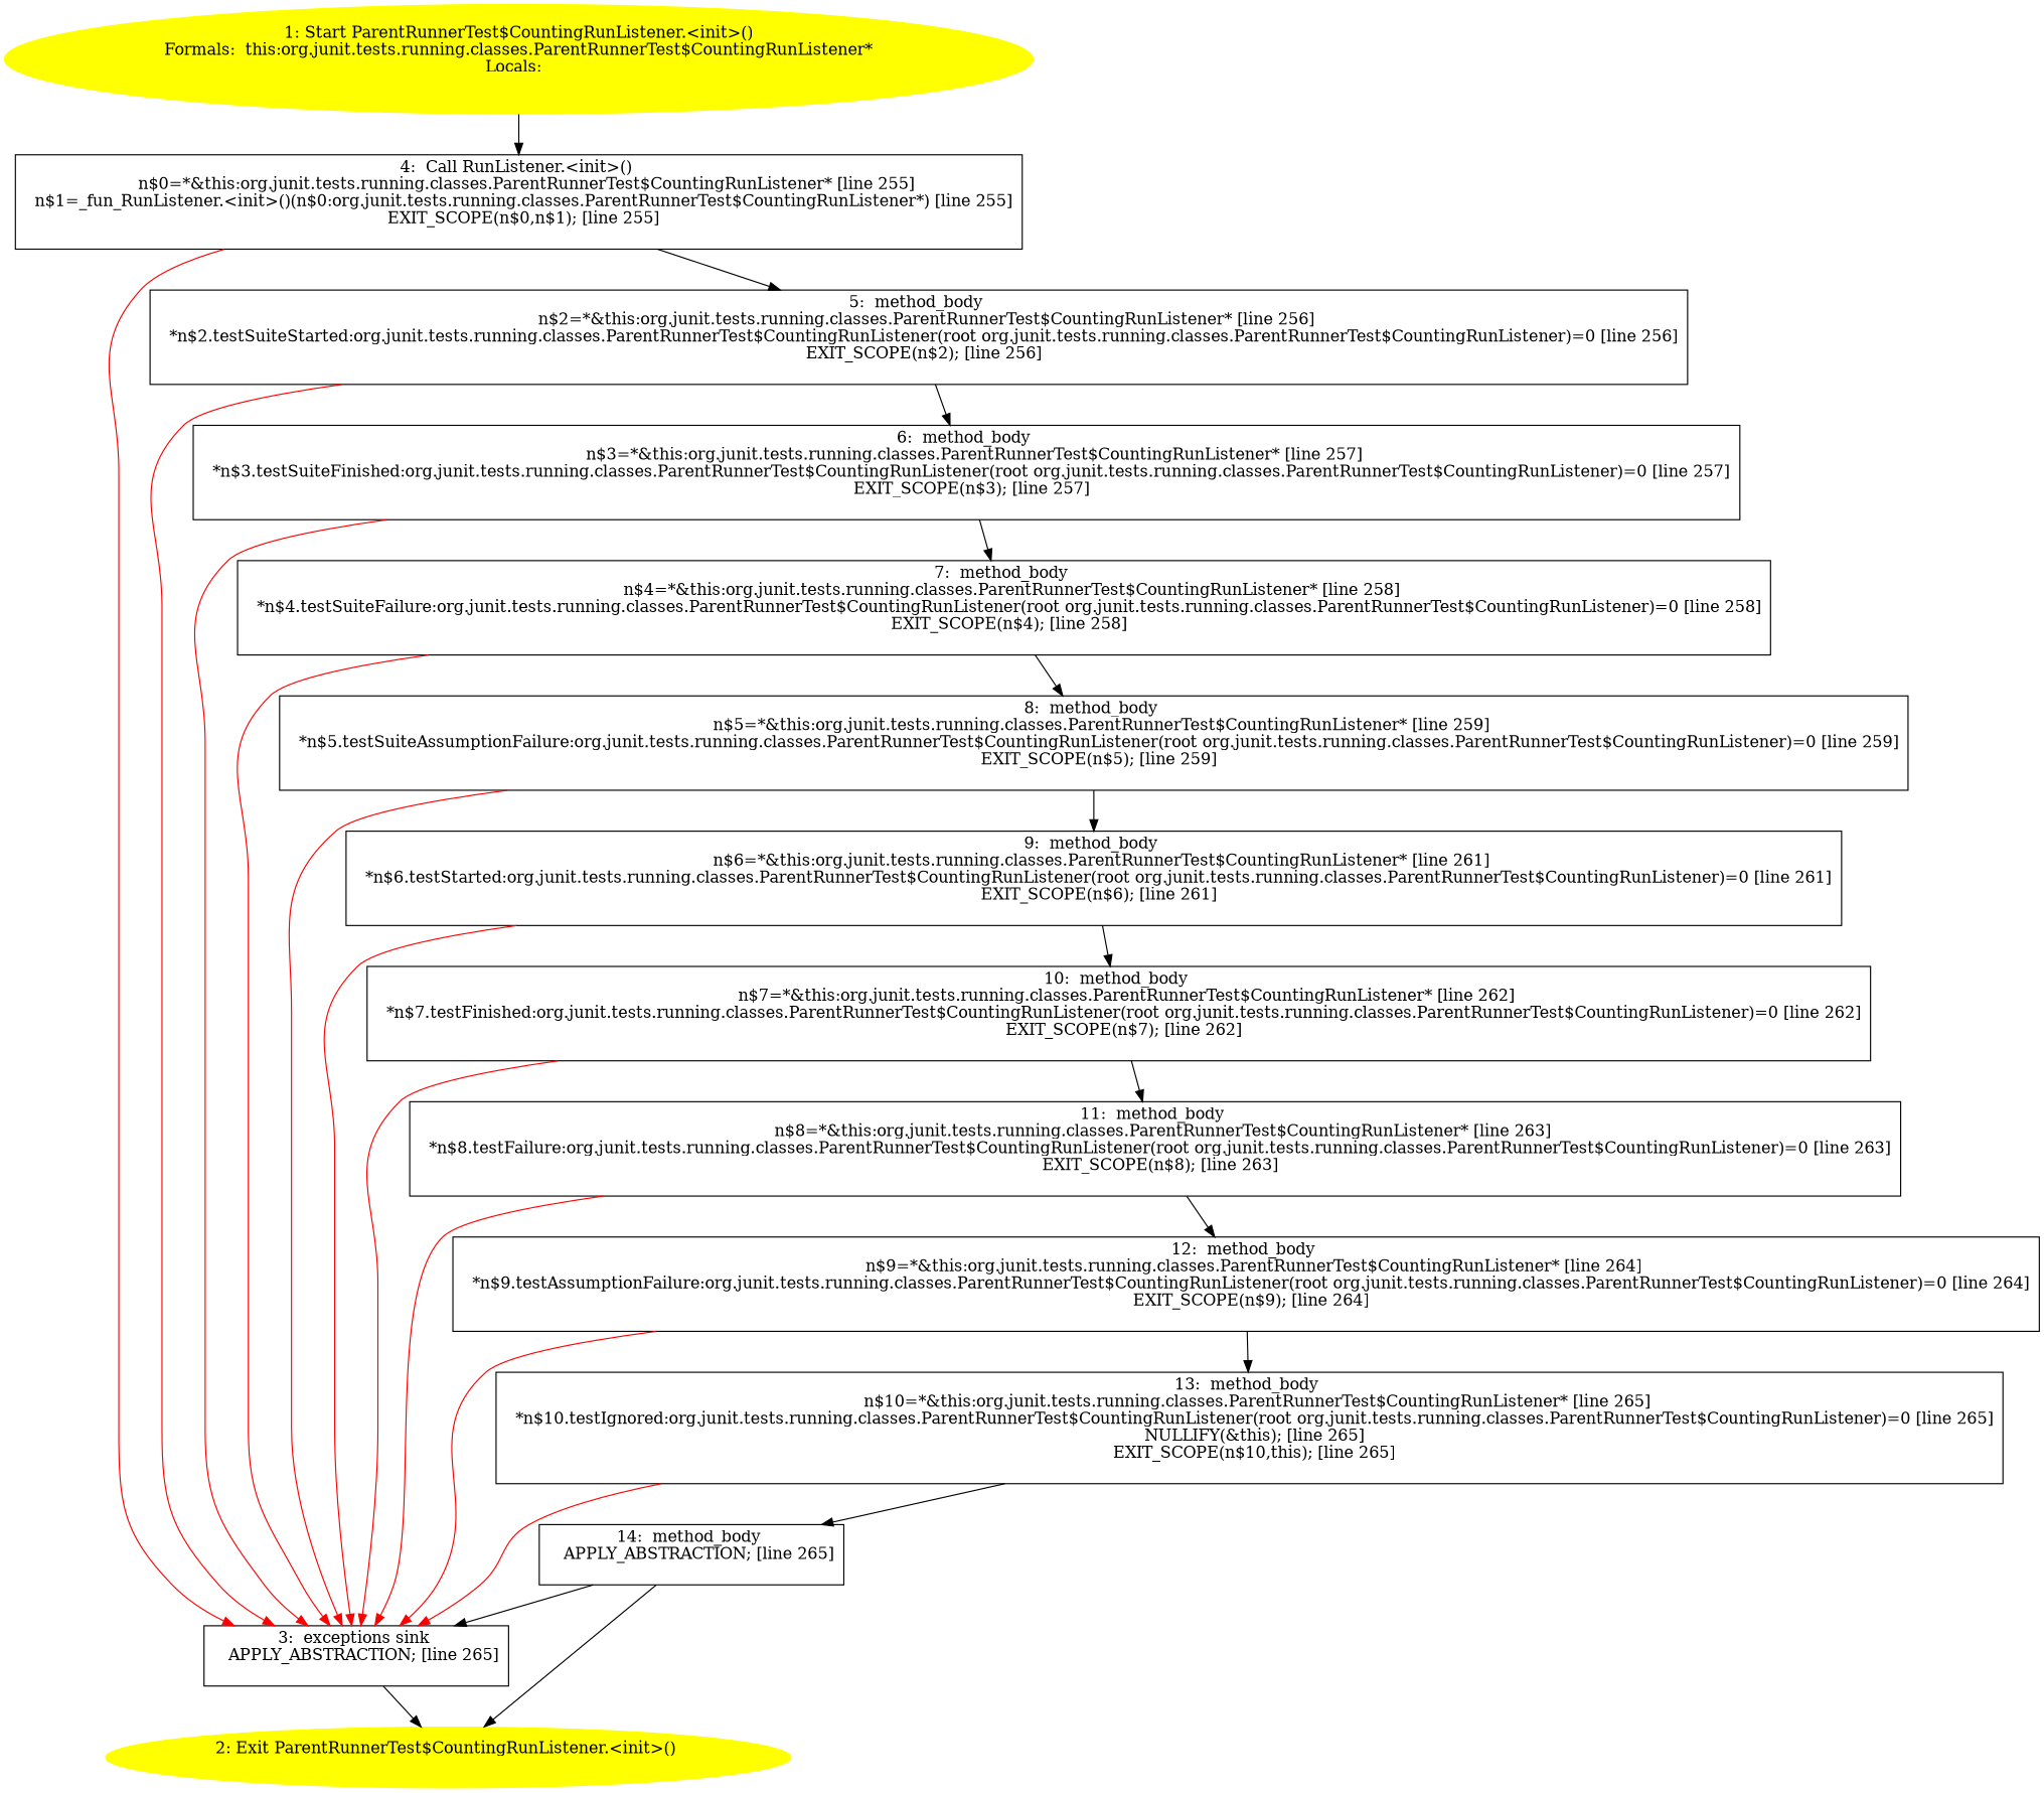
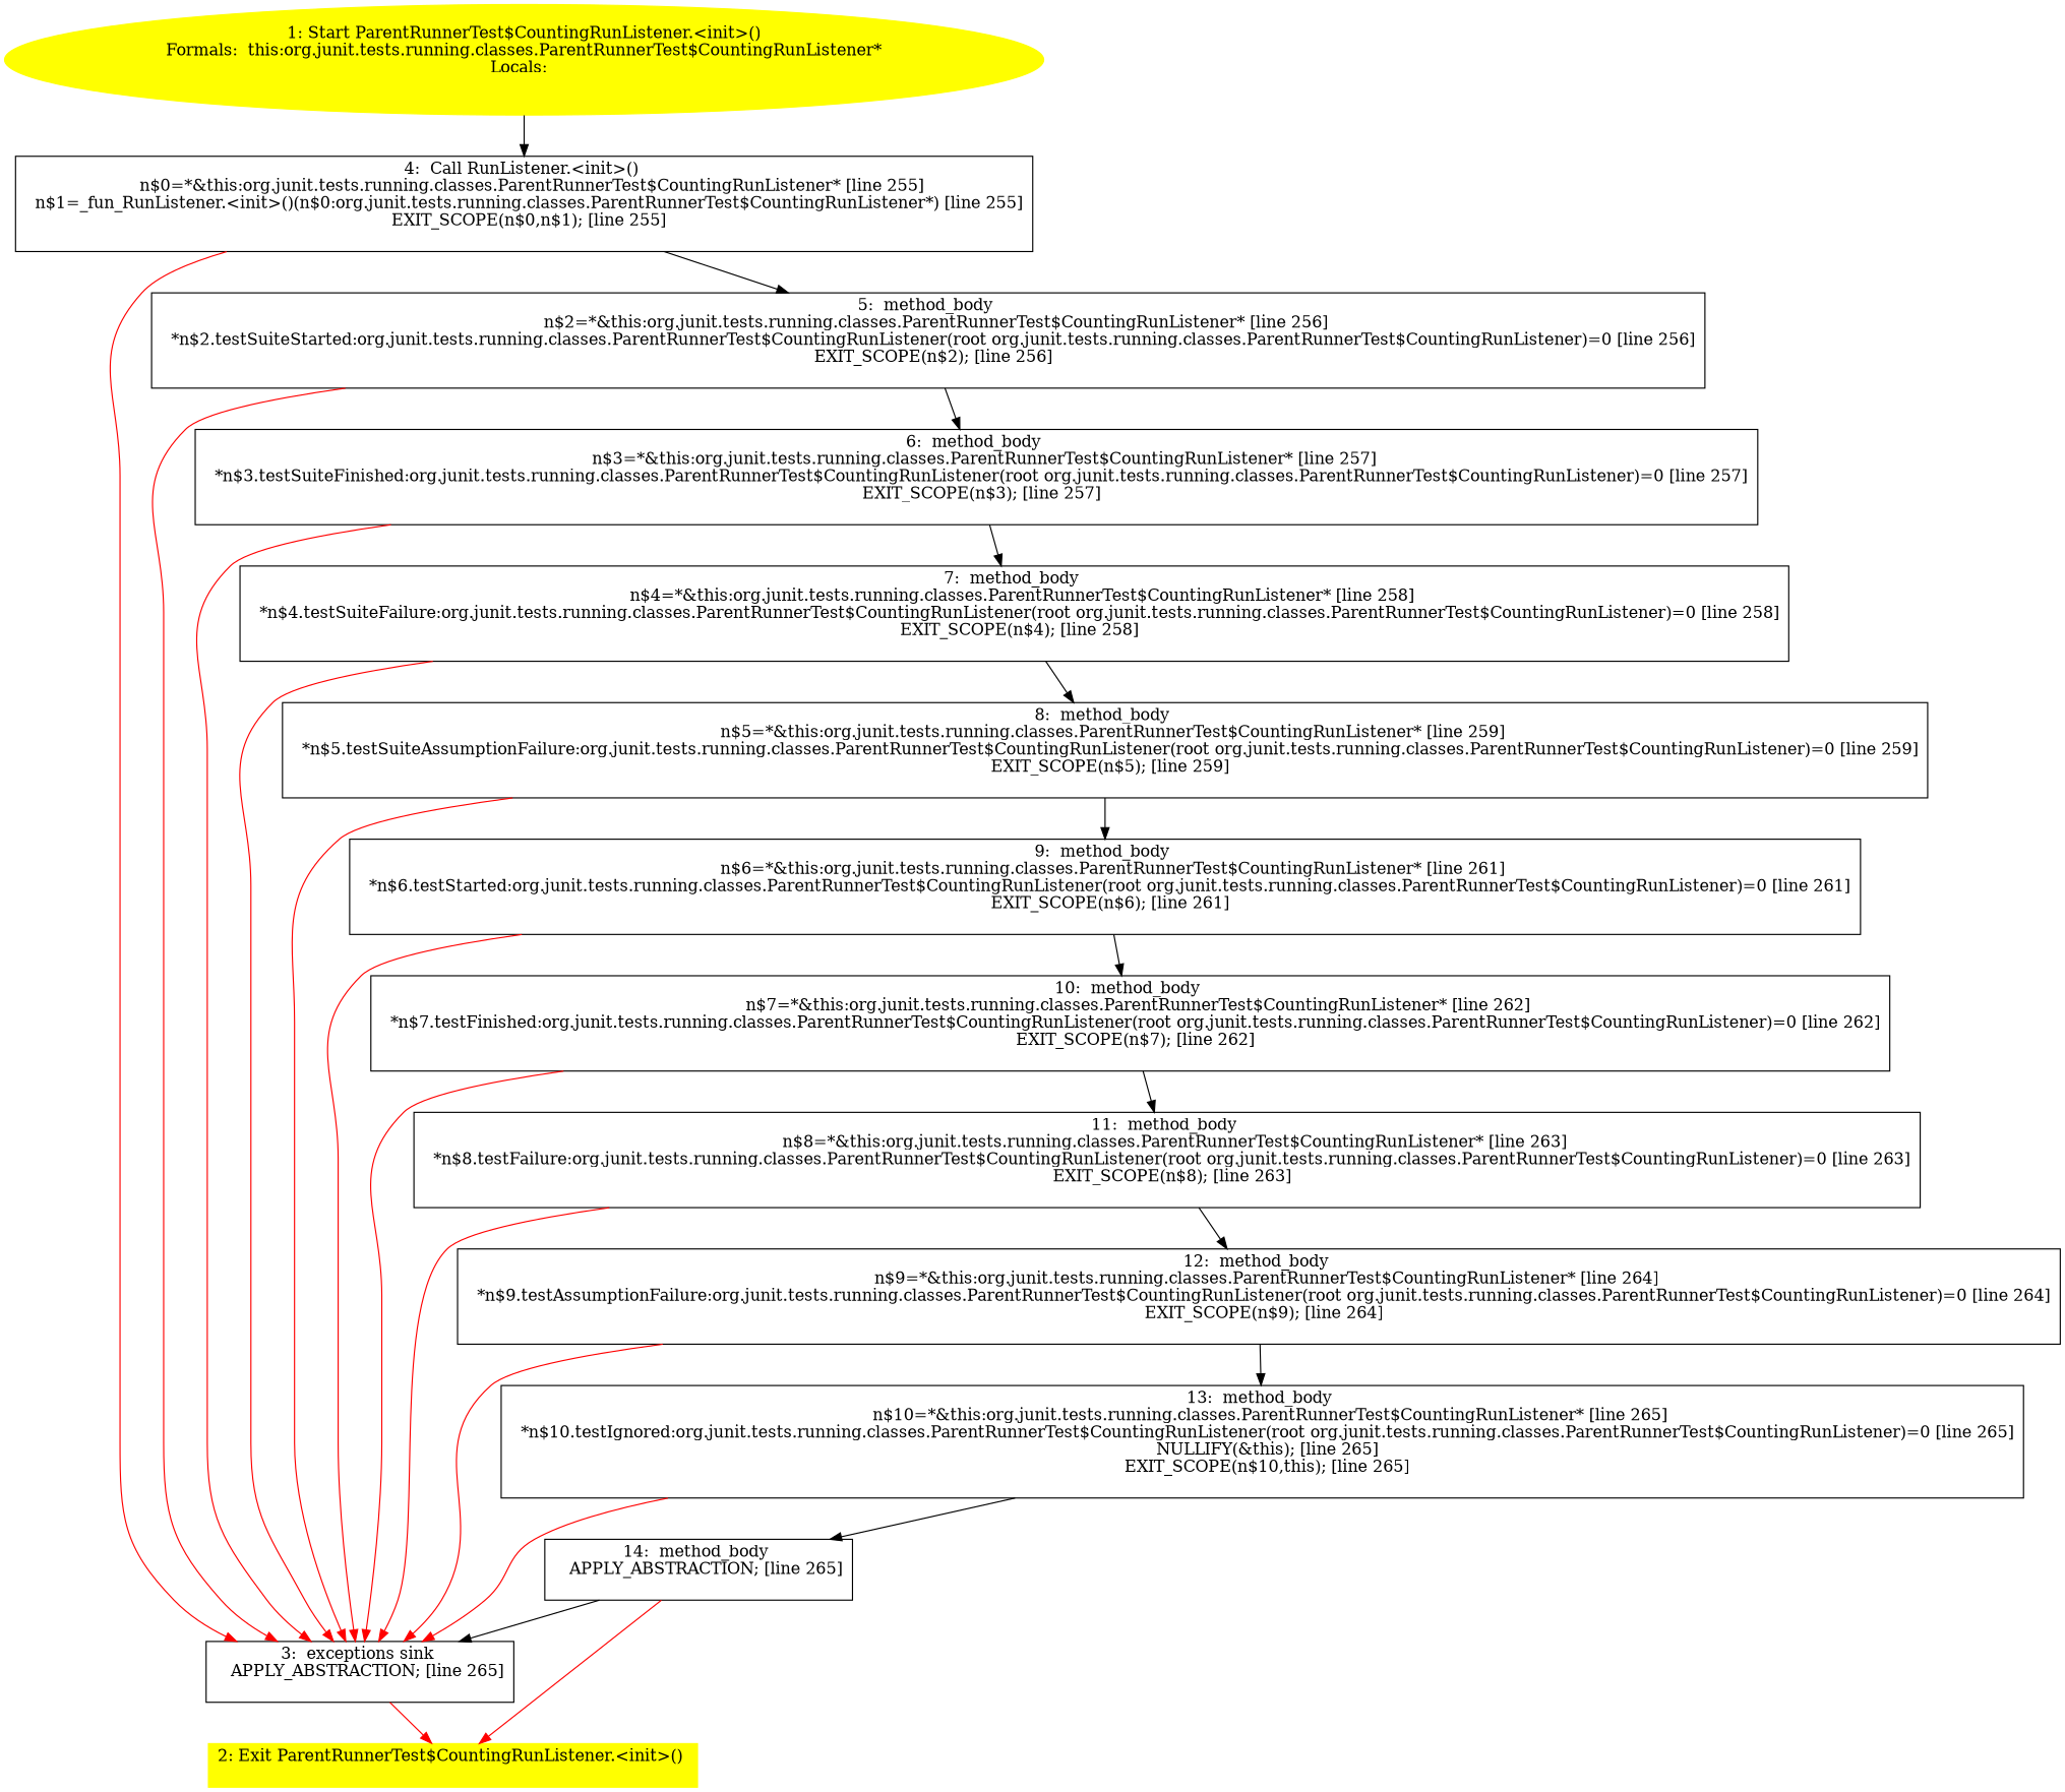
  digraph {
    node [shape=box]
    n1 [color=yellow label="1: Start ParentRunnerTest$CountingRunListener.<init>()\nFormals:  this:org.junit.tests.running.classes.ParentRunnerTest$CountingRunListener*\nLocals:  \n  " style=filled shape=""]
    n2 [label="4:  Call RunListener.<init>() \n   n$0=*&this:org.junit.tests.running.classes.ParentRunnerTest$CountingRunListener* [line 255]\n  n$1=_fun_RunListener.<init>()(n$0:org.junit.tests.running.classes.ParentRunnerTest$CountingRunListener*) [line 255]\n  EXIT_SCOPE(n$0,n$1); [line 255]\n "]
    n3 [label="3:  exceptions sink \n   APPLY_ABSTRACTION; [line 265]\n "]
    n4 [label="5:  method_body \n   n$2=*&this:org.junit.tests.running.classes.ParentRunnerTest$CountingRunListener* [line 256]\n  *n$2.testSuiteStarted:org.junit.tests.running.classes.ParentRunnerTest$CountingRunListener(root org.junit.tests.running.classes.ParentRunnerTest$CountingRunListener)=0 [line 256]\n  EXIT_SCOPE(n$2); [line 256]\n "]
-   n5 [color=yellow label="2: Exit ParentRunnerTest$CountingRunListener.<init>() \n  " style=filled shape=""]
+   n5 [color=yellow label="2: Exit ParentRunnerTest$CountingRunListener.<init>() \n  " style=filled]
    n6 [label="6:  method_body \n   n$3=*&this:org.junit.tests.running.classes.ParentRunnerTest$CountingRunListener* [line 257]\n  *n$3.testSuiteFinished:org.junit.tests.running.classes.ParentRunnerTest$CountingRunListener(root org.junit.tests.running.classes.ParentRunnerTest$CountingRunListener)=0 [line 257]\n  EXIT_SCOPE(n$3); [line 257]\n "]
    n7 [label="7:  method_body \n   n$4=*&this:org.junit.tests.running.classes.ParentRunnerTest$CountingRunListener* [line 258]\n  *n$4.testSuiteFailure:org.junit.tests.running.classes.ParentRunnerTest$CountingRunListener(root org.junit.tests.running.classes.ParentRunnerTest$CountingRunListener)=0 [line 258]\n  EXIT_SCOPE(n$4); [line 258]\n "]
    n8 [label="8:  method_body \n   n$5=*&this:org.junit.tests.running.classes.ParentRunnerTest$CountingRunListener* [line 259]\n  *n$5.testSuiteAssumptionFailure:org.junit.tests.running.classes.ParentRunnerTest$CountingRunListener(root org.junit.tests.running.classes.ParentRunnerTest$CountingRunListener)=0 [line 259]\n  EXIT_SCOPE(n$5); [line 259]\n "]
    n9 [label="9:  method_body \n   n$6=*&this:org.junit.tests.running.classes.ParentRunnerTest$CountingRunListener* [line 261]\n  *n$6.testStarted:org.junit.tests.running.classes.ParentRunnerTest$CountingRunListener(root org.junit.tests.running.classes.ParentRunnerTest$CountingRunListener)=0 [line 261]\n  EXIT_SCOPE(n$6); [line 261]\n "]
    n10 [label="10:  method_body \n   n$7=*&this:org.junit.tests.running.classes.ParentRunnerTest$CountingRunListener* [line 262]\n  *n$7.testFinished:org.junit.tests.running.classes.ParentRunnerTest$CountingRunListener(root org.junit.tests.running.classes.ParentRunnerTest$CountingRunListener)=0 [line 262]\n  EXIT_SCOPE(n$7); [line 262]\n "]
    n11 [label="11:  method_body \n   n$8=*&this:org.junit.tests.running.classes.ParentRunnerTest$CountingRunListener* [line 263]\n  *n$8.testFailure:org.junit.tests.running.classes.ParentRunnerTest$CountingRunListener(root org.junit.tests.running.classes.ParentRunnerTest$CountingRunListener)=0 [line 263]\n  EXIT_SCOPE(n$8); [line 263]\n "]
    n12 [label="12:  method_body \n   n$9=*&this:org.junit.tests.running.classes.ParentRunnerTest$CountingRunListener* [line 264]\n  *n$9.testAssumptionFailure:org.junit.tests.running.classes.ParentRunnerTest$CountingRunListener(root org.junit.tests.running.classes.ParentRunnerTest$CountingRunListener)=0 [line 264]\n  EXIT_SCOPE(n$9); [line 264]\n "]
    n13 [label="13:  method_body \n   n$10=*&this:org.junit.tests.running.classes.ParentRunnerTest$CountingRunListener* [line 265]\n  *n$10.testIgnored:org.junit.tests.running.classes.ParentRunnerTest$CountingRunListener(root org.junit.tests.running.classes.ParentRunnerTest$CountingRunListener)=0 [line 265]\n  NULLIFY(&this); [line 265]\n  EXIT_SCOPE(n$10,this); [line 265]\n "]
    n14 [label="14:  method_body \n   APPLY_ABSTRACTION; [line 265]\n "]
    n1 -> n2
    n2 -> n3 [color=red]
    n2 -> n4
-   n3 -> n5
+   n3 -> n5 [color=red]
    n4 -> n3 [color=red]
    n4 -> n6
    n6 -> n3 [color=red]
    n6 -> n7
    n7 -> n3 [color=red]
    n7 -> n8
    n8 -> n3 [color=red]
    n8 -> n9
    n9 -> n3 [color=red]
    n9 -> n10
    n10 -> n3 [color=red]
    n10 -> n11
    n11 -> n3 [color=red]
    n11 -> n12
    n12 -> n3 [color=red]
    n12 -> n13
    n13 -> n3 [color=red]
    n13 -> n14
    n14 -> n3 [color=black]
-   n14 -> n5
+   n14 -> n5 [color=red]
  }
